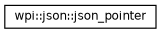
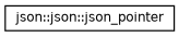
  digraph {
    rankdir=TB
-   n1 [color=black fillcolor=white fontname=Helvetica fontsize=10 height=0.2 label="wpi::json::json_pointer" shape=record style=filled width=0.4]
+   n1 [color=black fillcolor=white fontname=Helvetica fontsize=10 height=0.2 label="json::json::json_pointer" shape=record style=filled width=0.4]
  }
